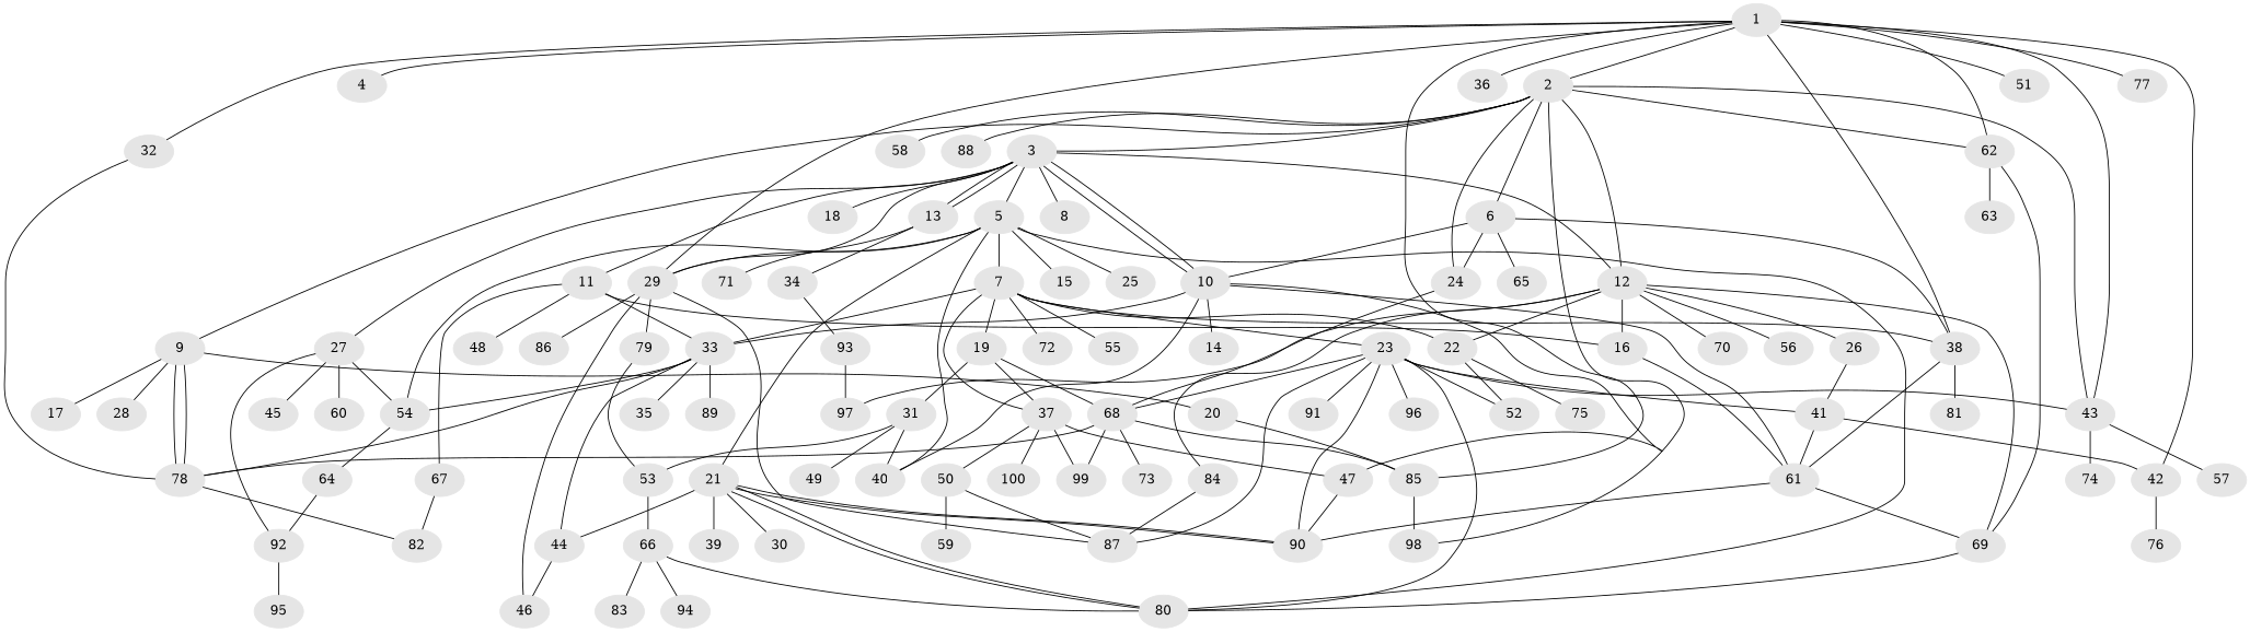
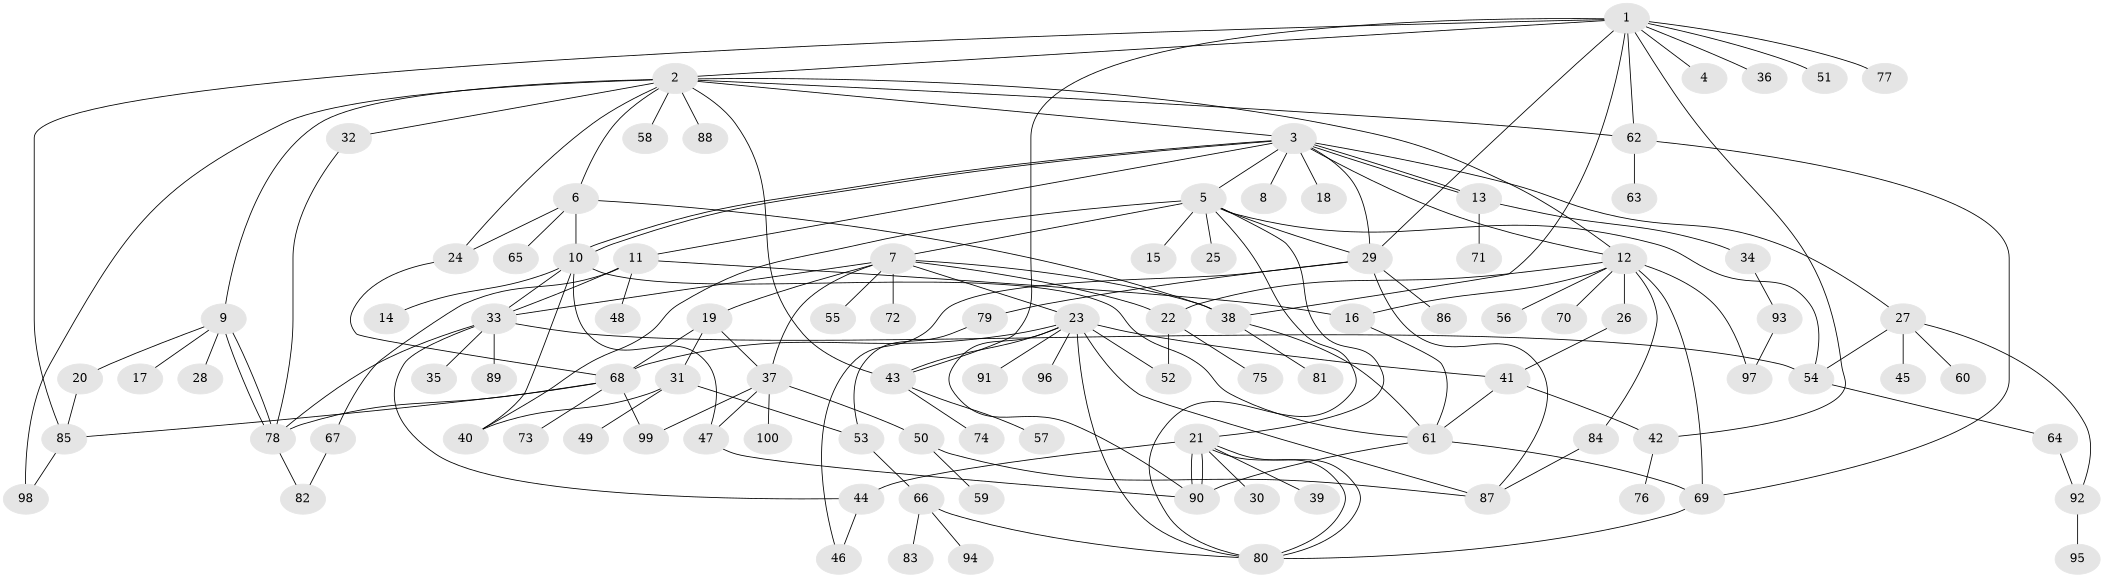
  graph {
    node [color=gray90 style=filled]
    1
    2
    4
    29
    32
    36
    38
    42
    43
    51
    62
    77
    85
    3
    6
    9
    12
    24
    58
    88
    98
    87
    46
    79
    86
    78
    61
    81
    76
    57
    74
    69
    63
    5
    8
    10
    11
    13
    18
    27
    65
    17
    20
    28
    22
    16
    26
    56
    70
    84
    97
    68
    7
    15
    21
    25
    40
    54
    80
    33
    14
    47
    48
    67
    34
    71
    45
    60
    92
    19
    23
    37
    55
    72
    30
    39
    44
    90
    64
    31
    52
    75
    41
    91
    96
    35
    89
    50
    99
    100
    82
    93
    49
    53
    73
    95
    66
    59
    83
    94
    1 -- 2
    1 -- 4
    1 -- 29
-   1 -- 32
+   2 -- 32
    1 -- 36
    1 -- 38
    1 -- 42
    1 -- 43
    1 -- 51
    1 -- 62
    1 -- 77
    1 -- 85
    2 -- 43
    2 -- 62
    2 -- 3
    2 -- 6
    2 -- 9
    2 -- 12
    2 -- 24
    2 -- 58
    2 -- 88
    2 -- 98
    29 -- 87
    29 -- 46
    29 -- 79
    29 -- 86
    32 -- 78
    38 -- 61
    38 -- 81
    42 -- 76
    43 -- 57
    43 -- 74
    62 -- 69
    62 -- 63
    85 -- 98
    3 -- 29
    3 -- 12
    3 -- 5
    3 -- 8
    3 -- 10
    3 -- 10
    3 -- 11
    3 -- 13
    3 -- 13
    3 -- 18
    3 -- 27
    6 -- 38
    6 -- 24
    6 -- 10
    6 -- 65
    9 -- 78
    9 -- 78
    9 -- 17
    9 -- 20
    9 -- 28
    12 -- 69
    12 -- 22
    12 -- 16
    12 -- 26
    12 -- 56
    12 -- 70
    12 -- 84
    12 -- 97
    24 -- 68
    79 -- 53
    78 -- 82
    61 -- 69
    61 -- 90
    69 -- 80
    5 -- 29
    5 -- 7
    5 -- 15
    5 -- 21
    5 -- 25
    5 -- 40
    5 -- 54
    5 -- 80
    10 -- 61
    10 -- 40
    10 -- 33
    10 -- 14
    10 -- 47
    11 -- 16
    11 -- 33
    11 -- 48
    11 -- 67
    13 -- 34
    13 -- 71
    27 -- 54
    27 -- 45
    27 -- 60
    27 -- 92
    20 -- 85
    22 -- 52
    22 -- 75
    16 -- 61
    26 -- 41
    84 -- 87
    68 -- 85
    68 -- 78
    68 -- 99
    68 -- 73
    7 -- 38
    7 -- 22
    7 -- 33
    7 -- 19
    7 -- 23
    7 -- 37
    7 -- 55
    7 -- 72
    21 -- 80
    21 -- 80
    21 -- 30
    21 -- 39
    21 -- 44
    21 -- 90
    21 -- 90
    54 -- 64
    33 -- 78
    33 -- 54
    33 -- 44
    33 -- 35
    33 -- 89
    47 -- 90
    67 -- 82
    34 -- 93
    92 -- 95
    19 -- 68
    19 -- 37
    19 -- 31
    23 -- 43
    23 -- 87
    23 -- 68
    23 -- 80
    23 -- 90
    23 -- 52
    23 -- 41
    23 -- 91
    23 -- 96
    37 -- 47
    37 -- 50
    37 -- 99
    37 -- 100
    44 -- 46
    64 -- 92
    31 -- 40
    31 -- 49
    31 -- 53
    41 -- 42
    41 -- 61
    50 -- 87
    50 -- 59
    93 -- 97
    53 -- 66
    66 -- 80
    66 -- 83
    66 -- 94
  }
